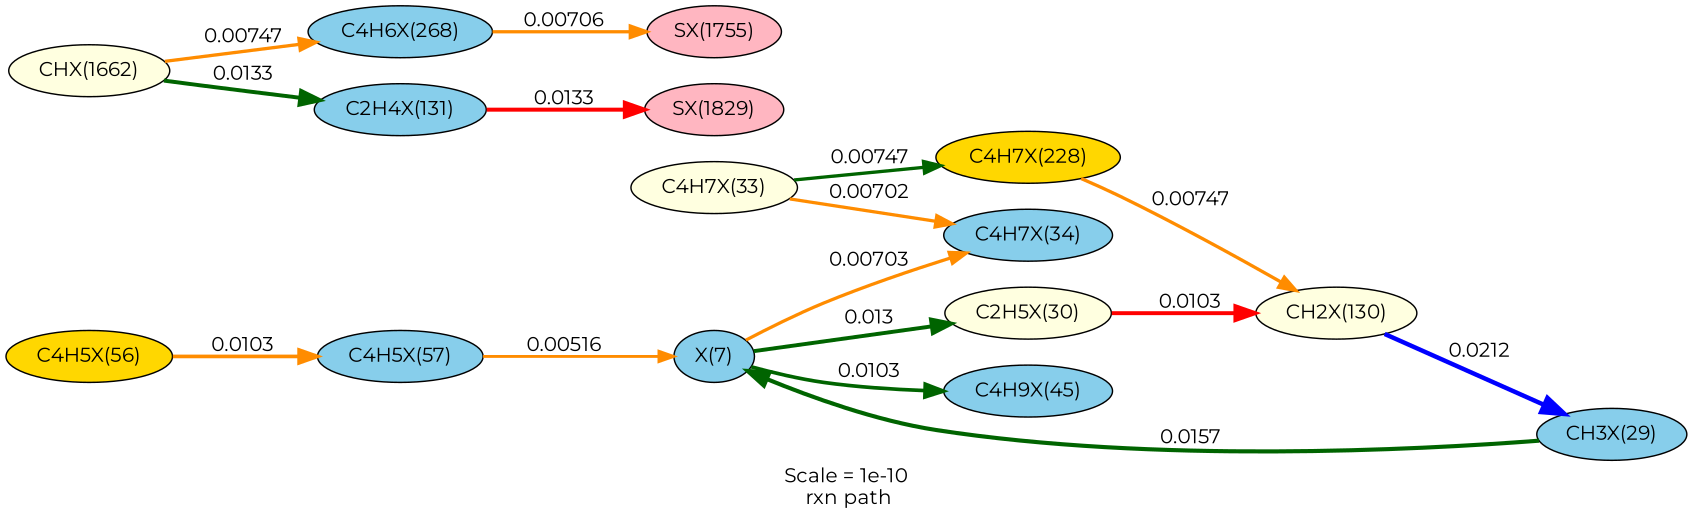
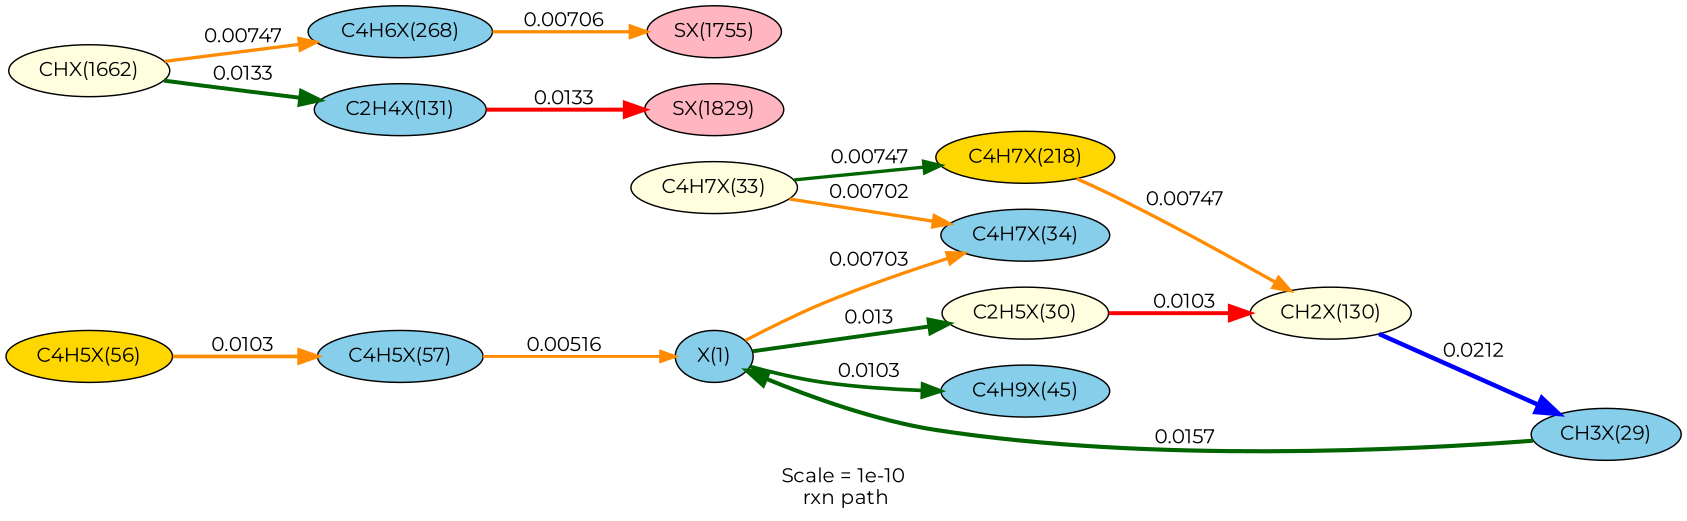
  digraph {
    fontname=Montserrat
    label="Scale = 1e-10\l rxn path"
    rankdir=LR
    node [fillcolor=skyblue fontname=Montserrat style=filled]
    edge [arrowsize=1.13 color=darkorange fontname=Montserrat style="setlinewidth(2.26)"]
    n1 [label="C4H5X(57)"]
-   n2 [label="X(7)"]
+   n2 [label="X(1)"]
    n3 [fillcolor=lightyellow label="C2H5X(30)"]
    n4 [label="C4H7X(34)"]
    n5 [label="C4H9X(45)"]
    n6 [fillcolor=lightyellow label="CH2X(130)"]
    n7 [label="CH3X(29)"]
    n8 [fillcolor=lightyellow label="C4H7X(33)"]
-   n9 [fillcolor=gold label="C4H7X(228)"]
+   n9 [fillcolor=gold label="C4H7X(218)"]
    n10 [fillcolor=gold label="C4H5X(56)"]
    n11 [fillcolor=lightyellow label="CHX(1662)"]
    n12 [label="C4H6X(268)"]
    n13 [label="C2H4X(131)"]
    n14 [fillcolor=lightpink label="SX(1755)"]
    n15 [fillcolor=lightpink label="SX(1829)"]
    n1 -> n2 [arrowsize=1.01 label=" 0.00516" style="setlinewidth(2.02)"]
    n2 -> n3 [arrowsize=1.36 color=darkgreen label=" 0.013" style="setlinewidth(2.72)"]
    n2 -> n4 [label=" 0.00703"]
    n2 -> n5 [arrowsize=1.27 color=darkgreen label=" 0.0103" style="setlinewidth(2.54)"]
    n3 -> n6 [arrowsize=1.37 color=red label=" 0.0103" style="setlinewidth(2.74)"]
    n6 -> n7 [arrowsize=1.54 color=blue label=" 0.0212" style="setlinewidth(3.09)"]
    n7 -> n2 [arrowsize=1.43 color=darkgreen label=" 0.0157" style="setlinewidth(2.86)"]
    n8 -> n4 [label=" 0.00702"]
    n8 -> n9 [arrowsize=1.15 color=darkgreen label=" 0.00747" style="setlinewidth(2.3)"]
    n9 -> n6 [arrowsize=1.15 label=" 0.00747" style="setlinewidth(2.3)"]
    n10 -> n1 [arrowsize=1.27 label=" 0.0103" style="setlinewidth(2.54)"]
    n11 -> n12 [arrowsize=1.15 label=" 0.00747" style="setlinewidth(2.3)"]
    n11 -> n13 [arrowsize=1.37 color=darkgreen label=" 0.0133" style="setlinewidth(2.74)"]
    n12 -> n14 [label=" 0.00706"]
    n13 -> n15 [arrowsize=1.37 color=red label=" 0.0133" style="setlinewidth(2.74)"]
  }
